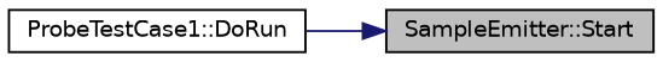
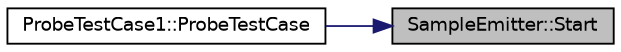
  digraph {
    rankdir=RL
    fontname="DejaVu Sans"
    node [color=black fontname="DejaVu Sans" fontsize=10 shape=record style=filled]
    n1 [fillcolor=grey75 fontcolor=black height=0.2 label="SampleEmitter::Start" width=0.4]
-   n2 [fillcolor=white height=0.2 label="ProbeTestCase1::DoRun" width=0.4]
+   n2 [fillcolor=white height=0.2 label="ProbeTestCase1::ProbeTestCase" width=0.4]
    n1 -> n2 [color=midnightblue dir=back fontname="DejaVu Sans" fontsize=10 labelfontname=Helvetica labelfontsize=10 style=solid]
  }
